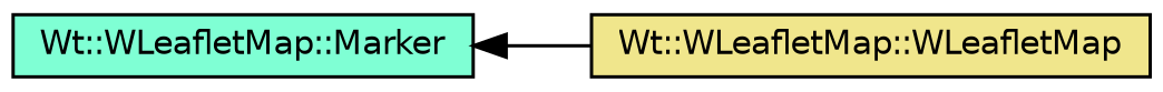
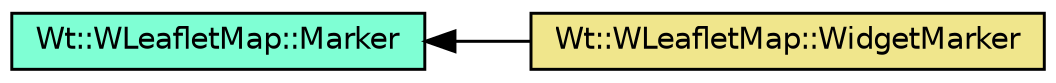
  digraph {
    rankdir=LR
    node [color=black fontname=Helvetica fontsize=10 shape=record style=filled]
-   n1 [fillcolor=khaki fontcolor=black height=0.2 label="Wt::WLeafletMap::WLeafletMap" width=0.4]
+   n1 [fillcolor=khaki fontcolor=black height=0.2 label="Wt::WLeafletMap::WidgetMarker" width=0.4]
    n2 [fillcolor=aquamarine height=0.2 label="Wt::WLeafletMap::Marker" width=0.4]
    n2 -> n1 [color=black dir=back fontname=Helvetica fontsize=10 labelfontname=Helvetica labelfontsize=10 style=solid]
  }
